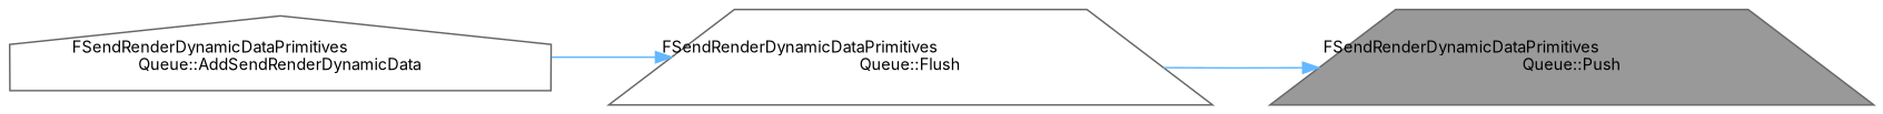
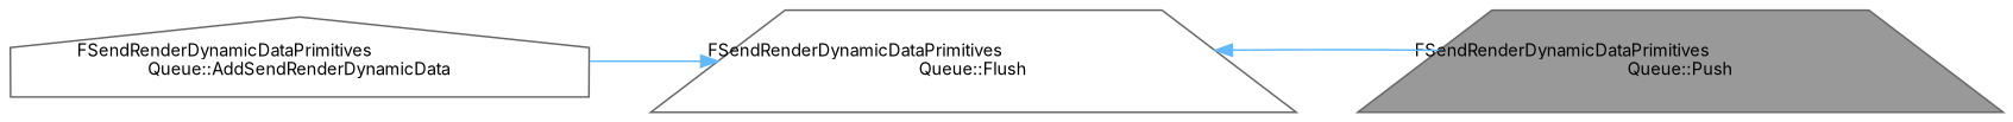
  digraph {
    rankdir=RL
    fontname=Inter
    node [color=grey40 fillcolor=white fontname=Inter fontsize=10 shape=trapezium style=filled]
    edge [color=steelblue1 dir=back fontname=Inter fontsize=10 labelfontname=Helvetica labelfontsize=10 style=solid]
    n1 [color=gray40 fillcolor=grey60 fontcolor=black height=0.2 label="FSendRenderDynamicDataPrimitives\lQueue::Push" width=0.4]
    n2 [height=0.2 label="FSendRenderDynamicDataPrimitives\lQueue::Flush" width=0.4]
    n3 [height=0.2 label="FSendRenderDynamicDataPrimitives\lQueue::AddSendRenderDynamicData" shape=house width=0.4]
-   n1 -> n2
+   n2 -> n1
    n2 -> n3
  }
